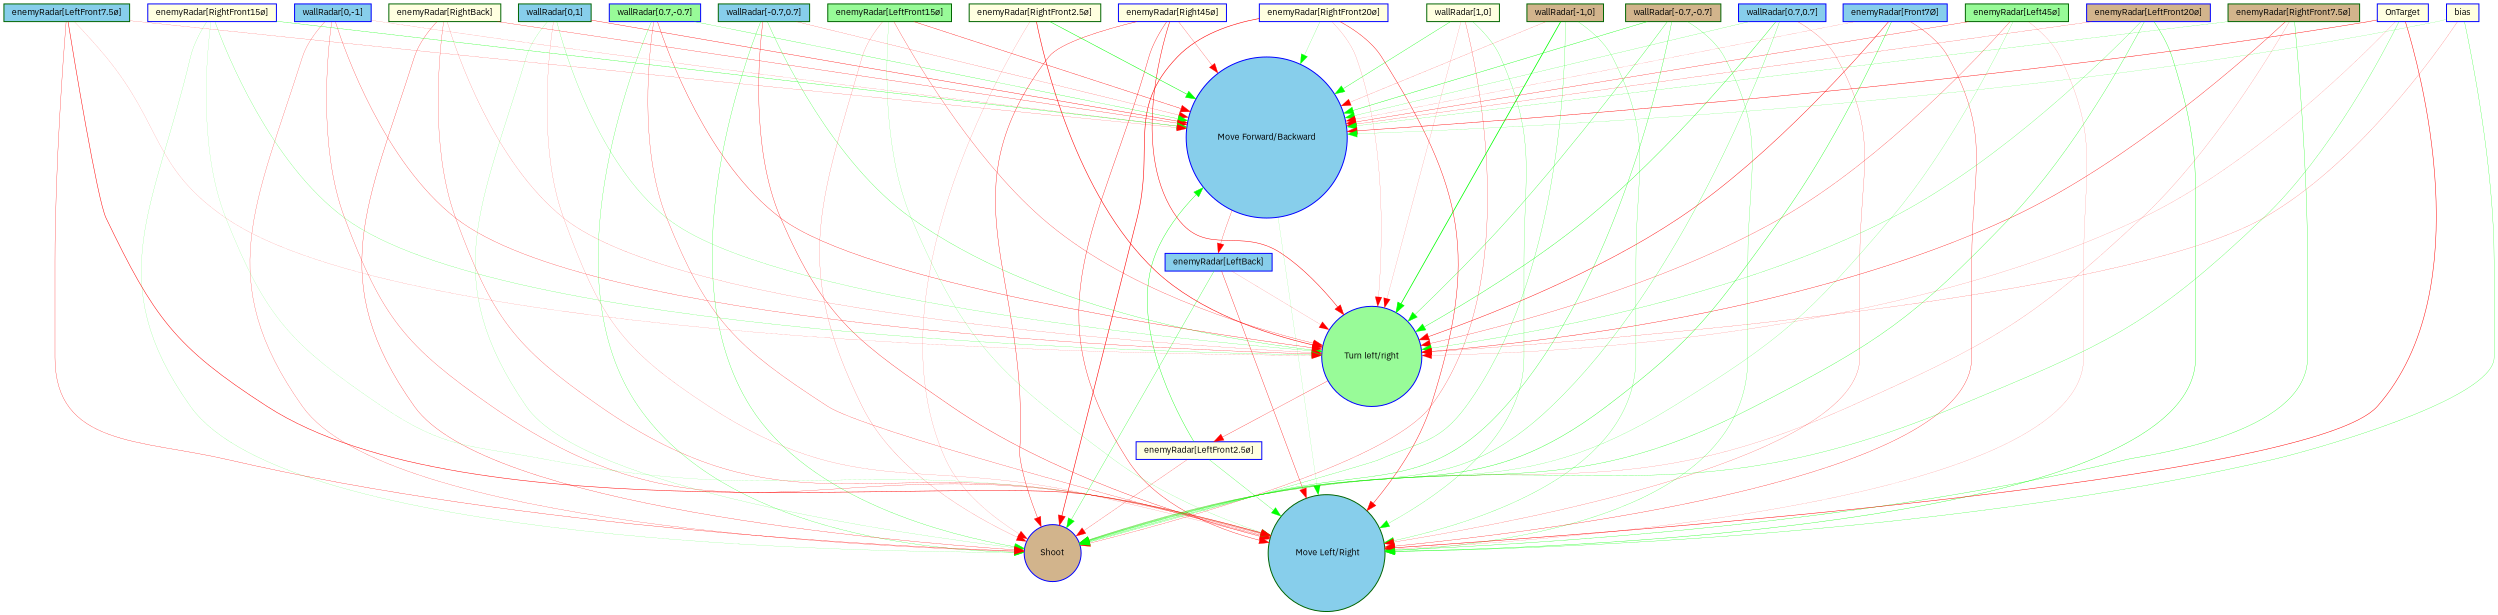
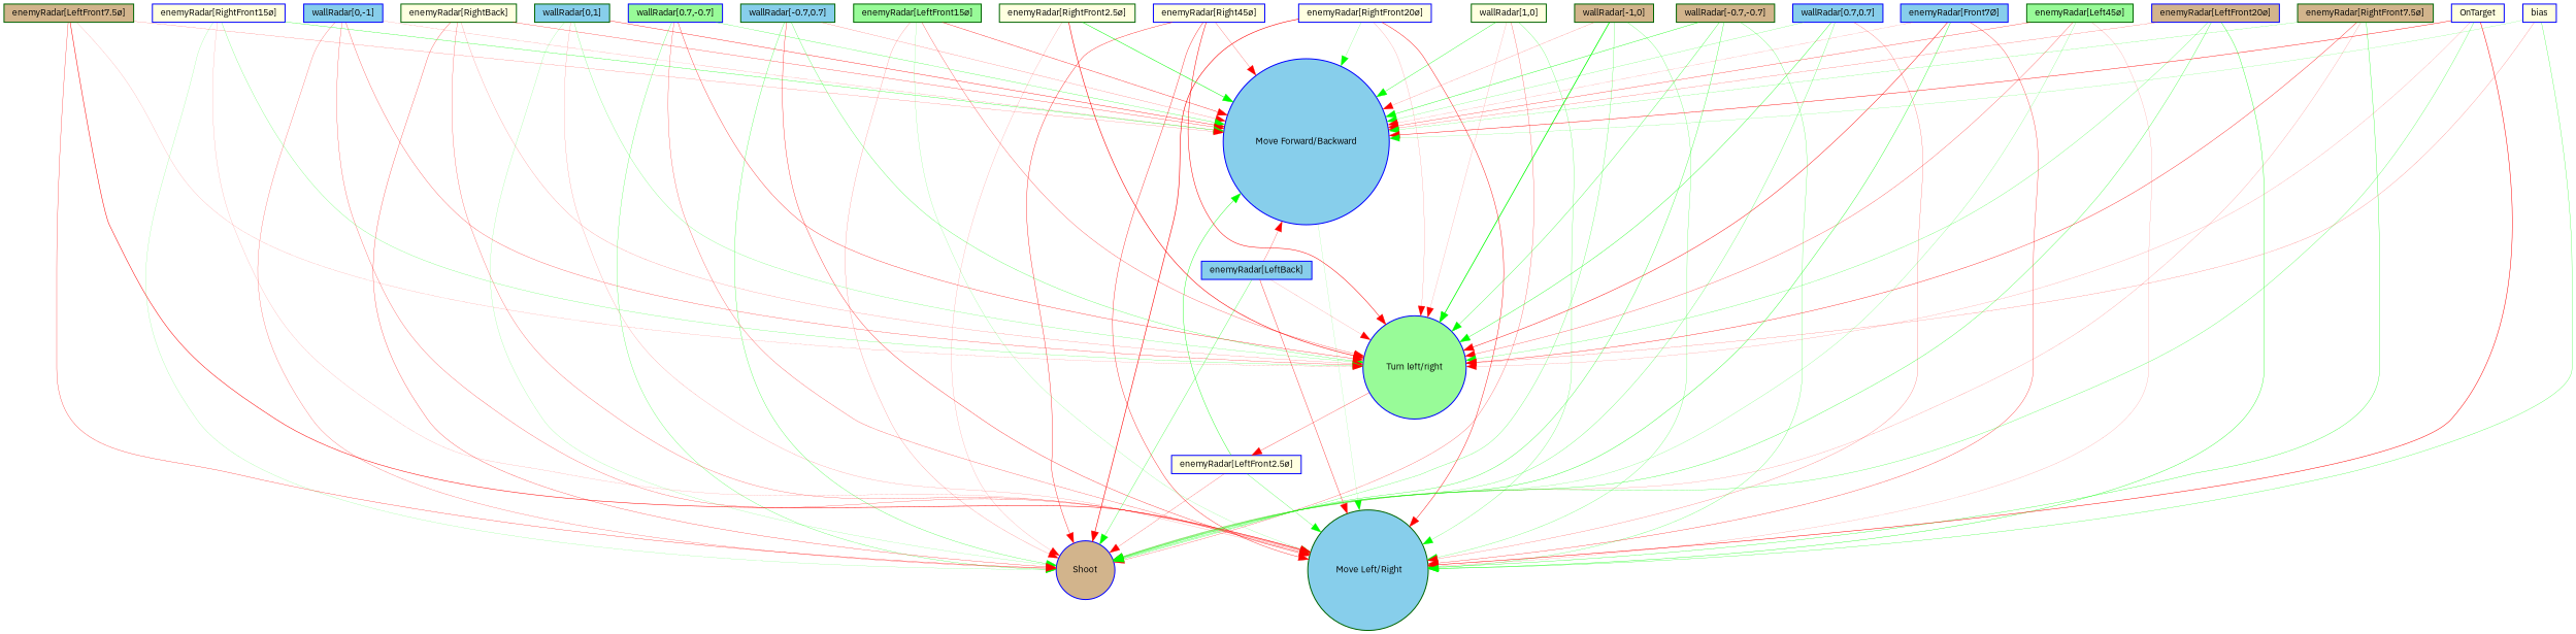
  digraph {
    fontname="IBM Plex Sans"
    node [color=blue fillcolor=lightyellow fontname="IBM Plex Sans" fontsize=9 shape=box style=filled]
    edge [color=red fontname="IBM Plex Sans" style=solid]
    "wallRadar[1,0]" [color=darkgreen height=0.2 width=0.2]
    Shoot [fillcolor=tan height=0.2 shape=circle width=0.2]
    "Move Forward/Backward" [fillcolor=skyblue height=0.2 shape=circle width=0.2]
    " Move Left/Right" [color=darkgreen fillcolor=skyblue height=0.2 shape=circle width=0.2]
    "Turn left/right" [fillcolor=palegreen height=0.2 shape=circle width=0.2]
    "enemyRadar[LeftFront2.5ø]" [height=0.2 width=0.2]
    "wallRadar[0,1]" [color=darkgreen fillcolor=skyblue height=0.2 width=0.2]
    "wallRadar[-1,0]" [color=darkgreen fillcolor=tan height=0.2 width=0.2]
    "wallRadar[0,-1]" [fillcolor=skyblue height=0.2 width=0.2]
    "wallRadar[0.7,0.7]" [fillcolor=skyblue height=0.2 width=0.2]
    "wallRadar[-0.7,0.7]" [color=darkgreen fillcolor=skyblue height=0.2 width=0.2]
    "wallRadar[-0.7,-0.7]" [color=darkgreen fillcolor=tan height=0.2 width=0.2]
    "wallRadar[0.7,-0.7]" [fillcolor=palegreen height=0.2 width=0.2]
    "enemyRadar[RightBack]" [color=darkgreen height=0.2 width=0.2]
    "enemyRadar[LeftBack]" [fillcolor=skyblue height=0.2 width=0.2]
    "enemyRadar[Right45ø]" [height=0.2 width=0.2]
    "enemyRadar[Left45ø]" [color=darkgreen fillcolor=palegreen height=0.2 width=0.2]
    "enemyRadar[RightFront20ø]" [height=0.2 width=0.2]
    "enemyRadar[LeftFront20ø]" [fillcolor=tan height=0.2 width=0.2]
    "enemyRadar[RightFront15ø]" [height=0.2 width=0.2]
    "enemyRadar[LeftFront15ø]" [color=darkgreen fillcolor=palegreen height=0.2 width=0.2]
    "enemyRadar[RightFront7.5ø]" [color=darkgreen fillcolor=tan height=0.2 width=0.2]
-   "enemyRadar[LeftFront7.5ø]" [color=darkgreen fillcolor=skyblue height=0.2 width=0.2]
+   "enemyRadar[LeftFront7.5ø]" [color=darkgreen fillcolor=tan height=0.2 width=0.2]
    "enemyRadar[RightFront2.5ø]" [color=darkgreen height=0.2 width=0.2]
    "enemyRadar[Front7Ø]" [fillcolor=skyblue height=0.2 width=0.2]
    OnTarget [height=0.2 width=0.2]
    bias [height=0.2 width=0.2]
    "wallRadar[1,0]" -> Shoot [penwidth=0.23060404308220722]
    "wallRadar[1,0]" -> "Move Forward/Backward" [color=green penwidth=0.3471005763553622]
    "wallRadar[1,0]" -> " Move Left/Right" [color=green penwidth=0.21430137024592735]
    "wallRadar[1,0]" -> "Turn left/right" [penwidth=0.11135289210990669]
    "Move Forward/Backward" -> " Move Left/Right" [color=green penwidth=0.10052295064224633]
    "Turn left/right" -> "enemyRadar[LeftFront2.5ø]" [penwidth=0.2829806836809059]
    "enemyRadar[LeftFront2.5ø]" -> Shoot [penwidth=0.2136701853060844]
    "enemyRadar[LeftFront2.5ø]" -> "Move Forward/Backward" [color=green penwidth=0.3817296691300269]
    "enemyRadar[LeftFront2.5ø]" -> " Move Left/Right" [color=green penwidth=0.2568859706822275]
    "wallRadar[0,1]" -> Shoot [color=green penwidth=0.1302181091843797]
    "wallRadar[0,1]" -> "Move Forward/Backward" [penwidth=0.3708539934793704]
    "wallRadar[0,1]" -> " Move Left/Right" [penwidth=0.12991152338318038]
    "wallRadar[0,1]" -> "Turn left/right" [color=green penwidth=0.1829229046181899]
    "wallRadar[-1,0]" -> Shoot [color=green penwidth=0.2286858751821447]
    "wallRadar[-1,0]" -> "Move Forward/Backward" [penwidth=0.1491071936035558]
    "wallRadar[-1,0]" -> " Move Left/Right" [color=green penwidth=0.21226779639741378]
    "wallRadar[-1,0]" -> "Turn left/right" [color=green penwidth=0.7723717405738505]
    "wallRadar[0,-1]" -> Shoot [penwidth=0.20832888909524216]
    "wallRadar[0,-1]" -> "Move Forward/Backward" [penwidth=0.11275833563654297]
    "wallRadar[0,-1]" -> " Move Left/Right" [penwidth=0.23470944931804555]
    "wallRadar[0,-1]" -> "Turn left/right" [penwidth=0.2503430880155999]
    "wallRadar[0.7,0.7]" -> Shoot [color=green penwidth=0.23211712474389665]
    "wallRadar[0.7,0.7]" -> "Move Forward/Backward" [color=green penwidth=0.18213847951491735]
    "wallRadar[0.7,0.7]" -> " Move Left/Right" [penwidth=0.18955823796958363]
    "wallRadar[0.7,0.7]" -> "Turn left/right" [color=green penwidth=0.3519262484893133]
    "wallRadar[-0.7,0.7]" -> Shoot [color=green penwidth=0.2621102608861938]
    "wallRadar[-0.7,0.7]" -> "Move Forward/Backward" [penwidth=0.16598939678981456]
    "wallRadar[-0.7,0.7]" -> " Move Left/Right" [penwidth=0.3291908354237423]
    "wallRadar[-0.7,0.7]" -> "Turn left/right" [color=green penwidth=0.24928059493049734]
    "wallRadar[-0.7,-0.7]" -> Shoot [color=green penwidth=0.30095305995890753]
    "wallRadar[-0.7,-0.7]" -> "Move Forward/Backward" [color=green penwidth=0.3768853112565931]
    "wallRadar[-0.7,-0.7]" -> " Move Left/Right" [color=green penwidth=0.21761609734247392]
    "wallRadar[-0.7,-0.7]" -> "Turn left/right" [color=green penwidth=0.29729705723975813]
    "wallRadar[0.7,-0.7]" -> Shoot [color=green penwidth=0.23475211231054008]
    "wallRadar[0.7,-0.7]" -> "Move Forward/Backward" [color=green penwidth=0.25389297308562664]
    "wallRadar[0.7,-0.7]" -> " Move Left/Right" [penwidth=0.23986768216671303]
    "wallRadar[0.7,-0.7]" -> "Turn left/right" [penwidth=0.32354800137137507]
    "enemyRadar[RightBack]" -> Shoot [penwidth=0.26347389453529746]
    "enemyRadar[RightBack]" -> "Move Forward/Backward" [penwidth=0.27602091298917264]
    "enemyRadar[RightBack]" -> " Move Left/Right" [penwidth=0.2251532433386416]
    "enemyRadar[RightBack]" -> "Turn left/right" [penwidth=0.14074924546715106]
    "enemyRadar[LeftBack]" -> Shoot [color=green penwidth=0.2887314860476473]
-   "Move Forward/Backward" -> "enemyRadar[LeftBack]" [penwidth=0.24289107560665]
+   "enemyRadar[LeftBack]" -> "Move Forward/Backward" [penwidth=0.24289107560665]
    "enemyRadar[LeftBack]" -> " Move Left/Right" [penwidth=0.345612555500897]
    "enemyRadar[LeftBack]" -> "Turn left/right" [penwidth=0.11832717975650477]
    "enemyRadar[Right45ø]" -> Shoot [penwidth=0.3657533801006565]
    "enemyRadar[Right45ø]" -> "Move Forward/Backward" [penwidth=0.2151658996177167]
    "enemyRadar[Right45ø]" -> " Move Left/Right" [penwidth=0.36446961503461384]
    "enemyRadar[Right45ø]" -> "Turn left/right" [penwidth=0.48832298798041385]
    "enemyRadar[Left45ø]" -> Shoot [color=green penwidth=0.16825281360088068]
    "enemyRadar[Left45ø]" -> "Move Forward/Backward" [penwidth=0.2867528120754087]
    "enemyRadar[Left45ø]" -> " Move Left/Right" [penwidth=0.11714545961811368]
    "enemyRadar[Left45ø]" -> "Turn left/right" [penwidth=0.2563856919578992]
    "enemyRadar[RightFront20ø]" -> Shoot [penwidth=0.5748270300512679]
    "enemyRadar[RightFront20ø]" -> "Move Forward/Backward" [color=green penwidth=0.1696827145716763]
    "enemyRadar[RightFront20ø]" -> " Move Left/Right" [penwidth=0.421597656496834]
    "enemyRadar[RightFront20ø]" -> "Turn left/right" [penwidth=0.12359856488920659]
    "enemyRadar[LeftFront20ø]" -> Shoot [color=green penwidth=0.29141535229641335]
    "enemyRadar[LeftFront20ø]" -> "Move Forward/Backward" [penwidth=0.18616078918625295]
    "enemyRadar[LeftFront20ø]" -> " Move Left/Right" [color=green penwidth=0.3399082486819959]
    "enemyRadar[LeftFront20ø]" -> "Turn left/right" [color=green penwidth=0.22109559744796287]
    "enemyRadar[RightFront15ø]" -> Shoot [color=green penwidth=0.12958502357324334]
    "enemyRadar[RightFront15ø]" -> "Move Forward/Backward" [color=green penwidth=0.30491680072681904]
-   "enemyRadar[RightFront15ø]" -> " Move Left/Right" [color=green penwidth=0.1035904489158964]
+   "enemyRadar[RightFront15ø]" -> " Move Left/Right" [penwidth=0.1035904489158964]
    "enemyRadar[RightFront15ø]" -> "Turn left/right" [color=green penwidth=0.19270171752756476]
    "enemyRadar[LeftFront15ø]" -> Shoot [penwidth=0.14848858870341028]
    "enemyRadar[LeftFront15ø]" -> "Move Forward/Backward" [penwidth=0.3587516905148185]
    "enemyRadar[LeftFront15ø]" -> " Move Left/Right" [color=green penwidth=0.13720812112230857]
    "enemyRadar[LeftFront15ø]" -> "Turn left/right" [penwidth=0.2575759156886496]
    "enemyRadar[RightFront7.5ø]" -> Shoot [penwidth=0.13586696248235608]
    "enemyRadar[RightFront7.5ø]" -> "Move Forward/Backward" [color=green penwidth=0.16800189146746258]
    "enemyRadar[RightFront7.5ø]" -> " Move Left/Right" [color=green penwidth=0.29877491794023436]
    "enemyRadar[RightFront7.5ø]" -> "Turn left/right" [penwidth=0.3629329107780328]
    "enemyRadar[LeftFront7.5ø]" -> Shoot [penwidth=0.2841796590258996]
    "enemyRadar[LeftFront7.5ø]" -> "Move Forward/Backward" [penwidth=0.15549389326874302]
    "enemyRadar[LeftFront7.5ø]" -> " Move Left/Right" [penwidth=0.4953762000374905]
    "enemyRadar[LeftFront7.5ø]" -> "Turn left/right" [penwidth=0.10286169511513746]
    "enemyRadar[RightFront2.5ø]" -> Shoot [penwidth=0.11770832052741595]
    "enemyRadar[RightFront2.5ø]" -> "Move Forward/Backward" [color=green penwidth=0.4997445641832565]
    "enemyRadar[RightFront2.5ø]" -> "Turn left/right" [penwidth=0.553710159931525]
    "enemyRadar[Front7Ø]" -> Shoot [color=green penwidth=0.3554620318937045]
    "enemyRadar[Front7Ø]" -> "Move Forward/Backward" [penwidth=0.10689102715728346]
    "enemyRadar[Front7Ø]" -> " Move Left/Right" [penwidth=0.29875893546706767]
    "enemyRadar[Front7Ø]" -> "Turn left/right" [penwidth=0.4420704132039379]
    OnTarget -> Shoot [color=green penwidth=0.2451556816731597]
    OnTarget -> "Move Forward/Backward" [penwidth=0.42534595758038485]
    OnTarget -> " Move Left/Right" [penwidth=0.4839476432678633]
    OnTarget -> "Turn left/right" [penwidth=0.12352858716237908]
    bias -> "Move Forward/Backward" [color=green penwidth=0.14237815495211817]
    bias -> " Move Left/Right" [color=green penwidth=0.2598884492361367]
    bias -> "Turn left/right" [penwidth=0.16143974767920513]
  }
